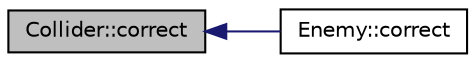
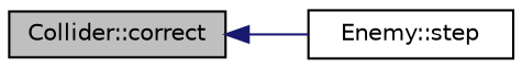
  digraph {
    rankdir=LR
    node [color=black fontname=Helvetica fontsize=10 shape=record style=filled]
    n1 [fillcolor=grey75 fontcolor=black height=0.2 label="Collider::correct" width=0.4]
-   n2 [fillcolor=white height=0.2 label="Enemy::correct" width=0.4]
+   n2 [fillcolor=white height=0.2 label="Enemy::step" width=0.4]
    n1 -> n2 [color=midnightblue dir=back fontname=Helvetica fontsize=10 labelfontname=Helvetica labelfontsize=10 style=solid]
  }
